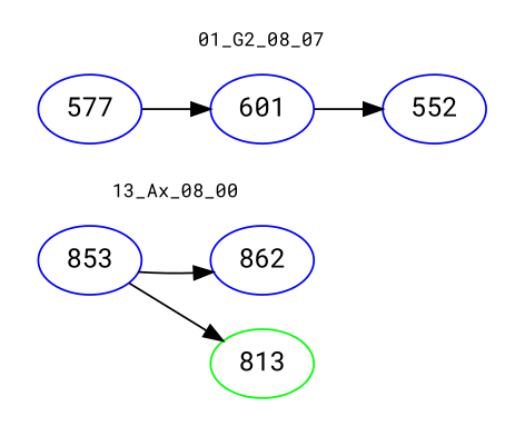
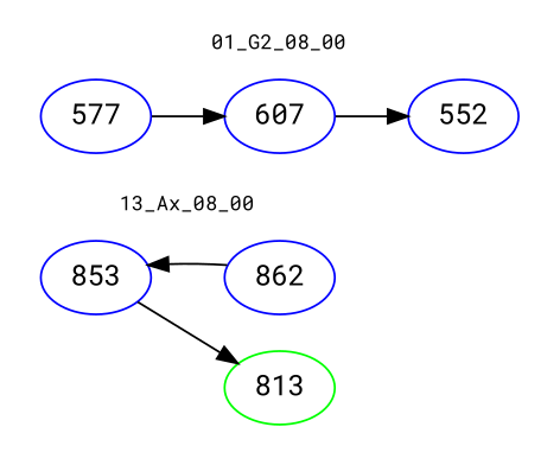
  digraph {
    fontname="Roboto Mono"
    rankdir=LR
    node [color=blue fontname="Roboto Mono"]
    edge [color=black fontname="Roboto Mono"]
    n1 [label=853]
    n2 [color=green label=813]
    n3 [label=862]
    n4 [label=577]
    n5 [label=552]
-   n6 [label=601]
+   n6 [label=607]
    subgraph cluster_1 {
      color=white
      fontsize=10
      label="13_Ax_08_00"
      n1
      n2
      n3
    }
    subgraph cluster_2 {
      color=white
      fontsize=10
-     label="01_G2_08_07"
+     label="01_G2_08_00"
      n4
      n5
      n6
    }
    n1 -> n2
-   n1 -> n3
+   n3 -> n1
    n4 -> n6
    n6 -> n5
  }
